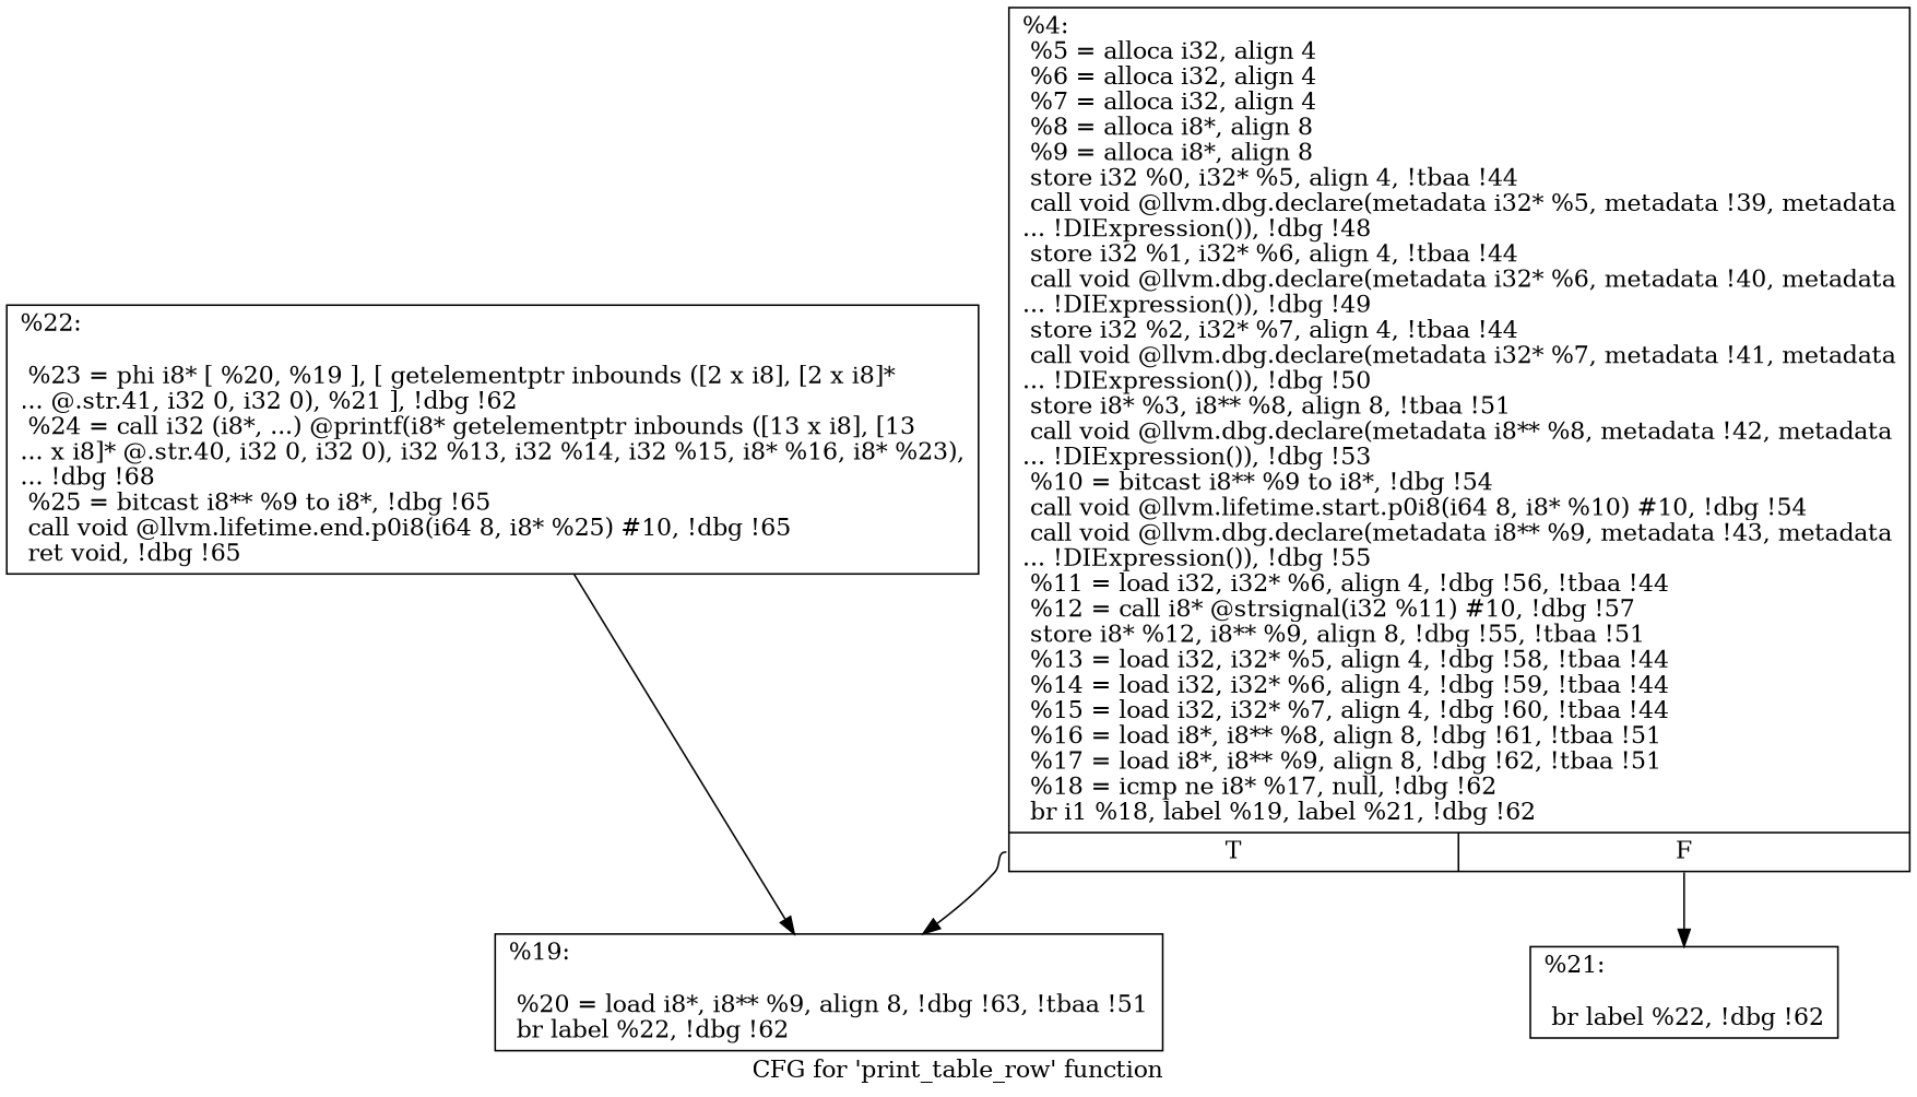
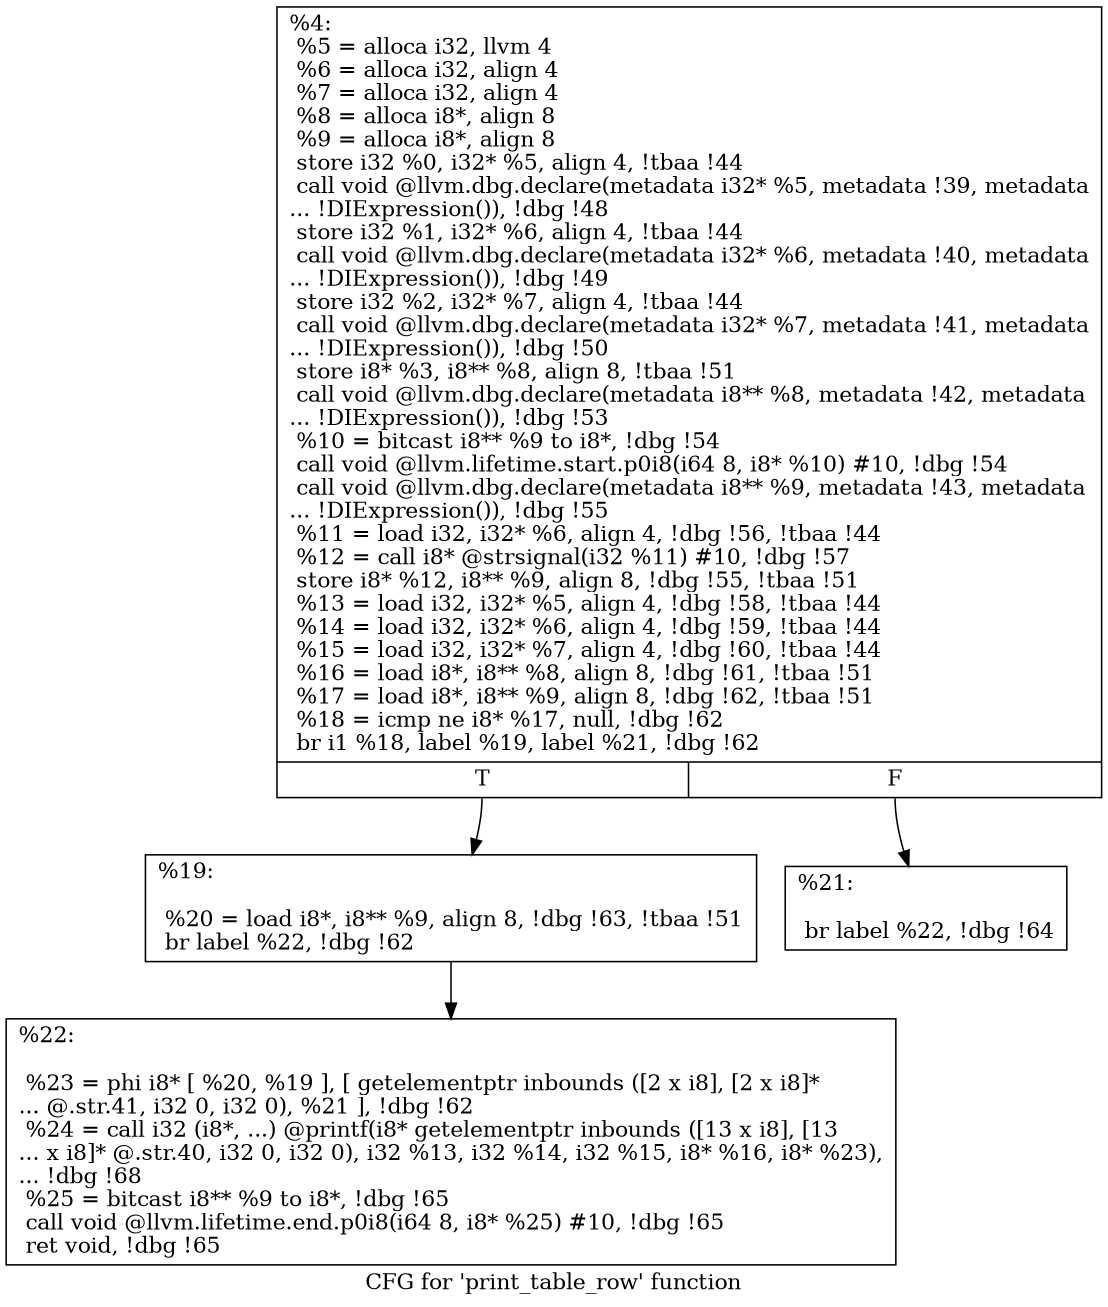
  digraph {
    label="CFG for 'print_table_row' function"
    node [shape=record]
-   n1 [label="{%4:\l  %5 = alloca i32, align 4\l  %6 = alloca i32, align 4\l  %7 = alloca i32, align 4\l  %8 = alloca i8*, align 8\l  %9 = alloca i8*, align 8\l  store i32 %0, i32* %5, align 4, !tbaa !44\l  call void @llvm.dbg.declare(metadata i32* %5, metadata !39, metadata\l... !DIExpression()), !dbg !48\l  store i32 %1, i32* %6, align 4, !tbaa !44\l  call void @llvm.dbg.declare(metadata i32* %6, metadata !40, metadata\l... !DIExpression()), !dbg !49\l  store i32 %2, i32* %7, align 4, !tbaa !44\l  call void @llvm.dbg.declare(metadata i32* %7, metadata !41, metadata\l... !DIExpression()), !dbg !50\l  store i8* %3, i8** %8, align 8, !tbaa !51\l  call void @llvm.dbg.declare(metadata i8** %8, metadata !42, metadata\l... !DIExpression()), !dbg !53\l  %10 = bitcast i8** %9 to i8*, !dbg !54\l  call void @llvm.lifetime.start.p0i8(i64 8, i8* %10) #10, !dbg !54\l  call void @llvm.dbg.declare(metadata i8** %9, metadata !43, metadata\l... !DIExpression()), !dbg !55\l  %11 = load i32, i32* %6, align 4, !dbg !56, !tbaa !44\l  %12 = call i8* @strsignal(i32 %11) #10, !dbg !57\l  store i8* %12, i8** %9, align 8, !dbg !55, !tbaa !51\l  %13 = load i32, i32* %5, align 4, !dbg !58, !tbaa !44\l  %14 = load i32, i32* %6, align 4, !dbg !59, !tbaa !44\l  %15 = load i32, i32* %7, align 4, !dbg !60, !tbaa !44\l  %16 = load i8*, i8** %8, align 8, !dbg !61, !tbaa !51\l  %17 = load i8*, i8** %9, align 8, !dbg !62, !tbaa !51\l  %18 = icmp ne i8* %17, null, !dbg !62\l  br i1 %18, label %19, label %21, !dbg !62\l|{<s0>T|<s1>F}}"]
+   n1 [label="{%4:\l  %5 = alloca i32, llvm 4\l  %6 = alloca i32, align 4\l  %7 = alloca i32, align 4\l  %8 = alloca i8*, align 8\l  %9 = alloca i8*, align 8\l  store i32 %0, i32* %5, align 4, !tbaa !44\l  call void @llvm.dbg.declare(metadata i32* %5, metadata !39, metadata\l... !DIExpression()), !dbg !48\l  store i32 %1, i32* %6, align 4, !tbaa !44\l  call void @llvm.dbg.declare(metadata i32* %6, metadata !40, metadata\l... !DIExpression()), !dbg !49\l  store i32 %2, i32* %7, align 4, !tbaa !44\l  call void @llvm.dbg.declare(metadata i32* %7, metadata !41, metadata\l... !DIExpression()), !dbg !50\l  store i8* %3, i8** %8, align 8, !tbaa !51\l  call void @llvm.dbg.declare(metadata i8** %8, metadata !42, metadata\l... !DIExpression()), !dbg !53\l  %10 = bitcast i8** %9 to i8*, !dbg !54\l  call void @llvm.lifetime.start.p0i8(i64 8, i8* %10) #10, !dbg !54\l  call void @llvm.dbg.declare(metadata i8** %9, metadata !43, metadata\l... !DIExpression()), !dbg !55\l  %11 = load i32, i32* %6, align 4, !dbg !56, !tbaa !44\l  %12 = call i8* @strsignal(i32 %11) #10, !dbg !57\l  store i8* %12, i8** %9, align 8, !dbg !55, !tbaa !51\l  %13 = load i32, i32* %5, align 4, !dbg !58, !tbaa !44\l  %14 = load i32, i32* %6, align 4, !dbg !59, !tbaa !44\l  %15 = load i32, i32* %7, align 4, !dbg !60, !tbaa !44\l  %16 = load i8*, i8** %8, align 8, !dbg !61, !tbaa !51\l  %17 = load i8*, i8** %9, align 8, !dbg !62, !tbaa !51\l  %18 = icmp ne i8* %17, null, !dbg !62\l  br i1 %18, label %19, label %21, !dbg !62\l|{<s0>T|<s1>F}}"]
    n2 [label="{%19:\l\l  %20 = load i8*, i8** %9, align 8, !dbg !63, !tbaa !51\l  br label %22, !dbg !62\l}"]
-   n3 [label="{%21:\l\l  br label %22, !dbg !62\l}"]
+   n3 [label="{%21:\l\l  br label %22, !dbg !64\l}"]
    n4 [label="{%22:\l\l  %23 = phi i8* [ %20, %19 ], [ getelementptr inbounds ([2 x i8], [2 x i8]*\l... @.str.41, i32 0, i32 0), %21 ], !dbg !62\l  %24 = call i32 (i8*, ...) @printf(i8* getelementptr inbounds ([13 x i8], [13\l... x i8]* @.str.40, i32 0, i32 0), i32 %13, i32 %14, i32 %15, i8* %16, i8* %23),\l... !dbg !68\l  %25 = bitcast i8** %9 to i8*, !dbg !65\l  call void @llvm.lifetime.end.p0i8(i64 8, i8* %25) #10, !dbg !65\l  ret void, !dbg !65\l}"]
    n1 -> n2 [tailport=s0]
    n1 -> n3 [tailport=s1]
-   n4 -> n2
+   n2 -> n4
  }
